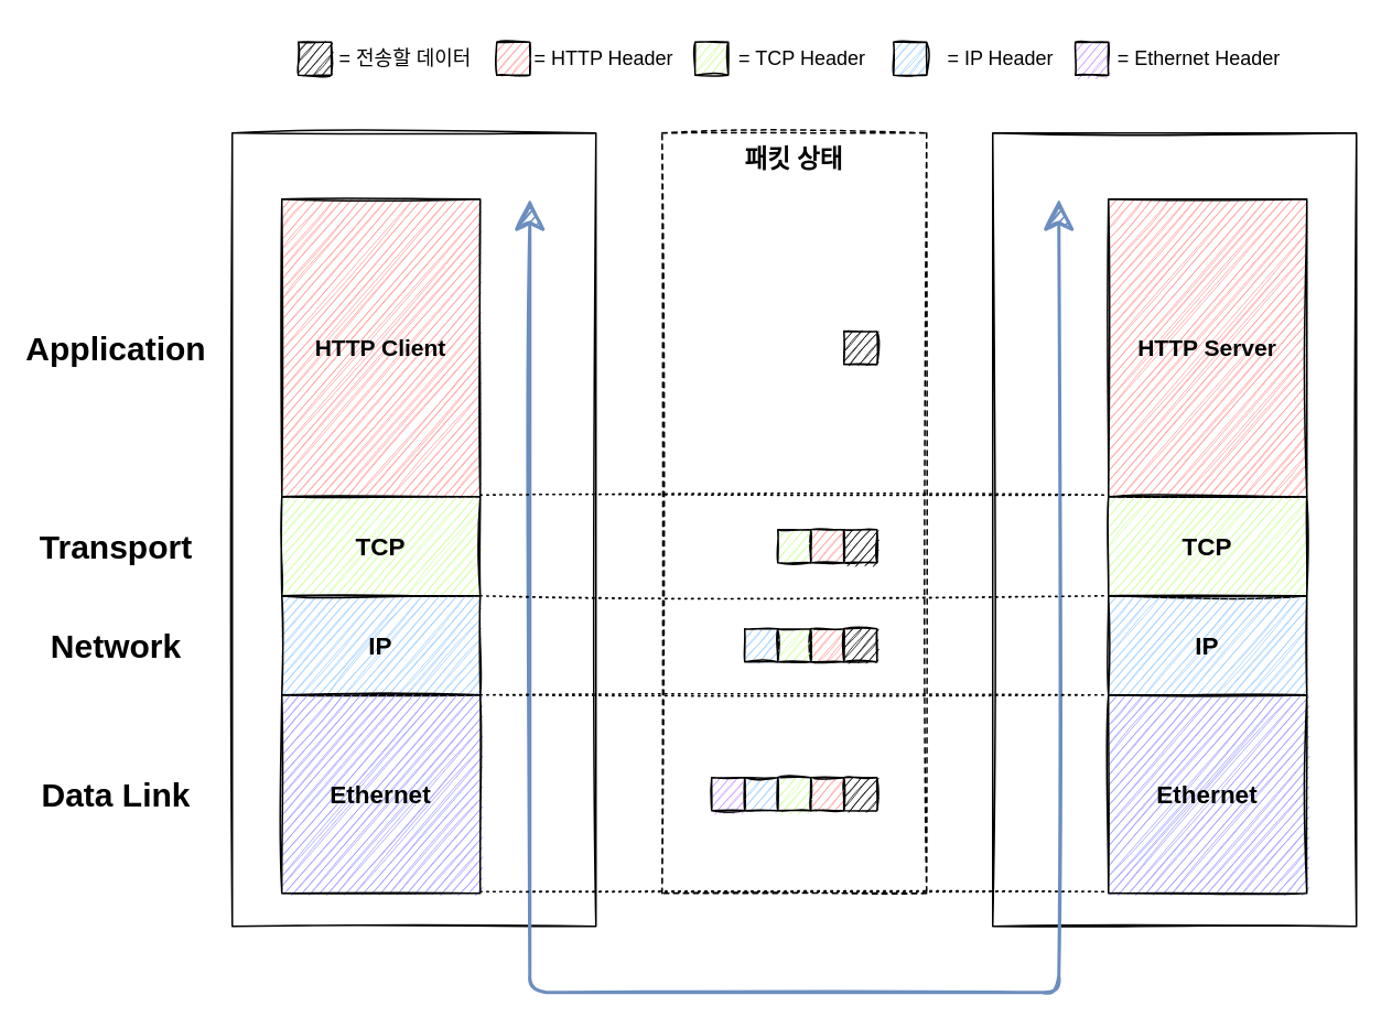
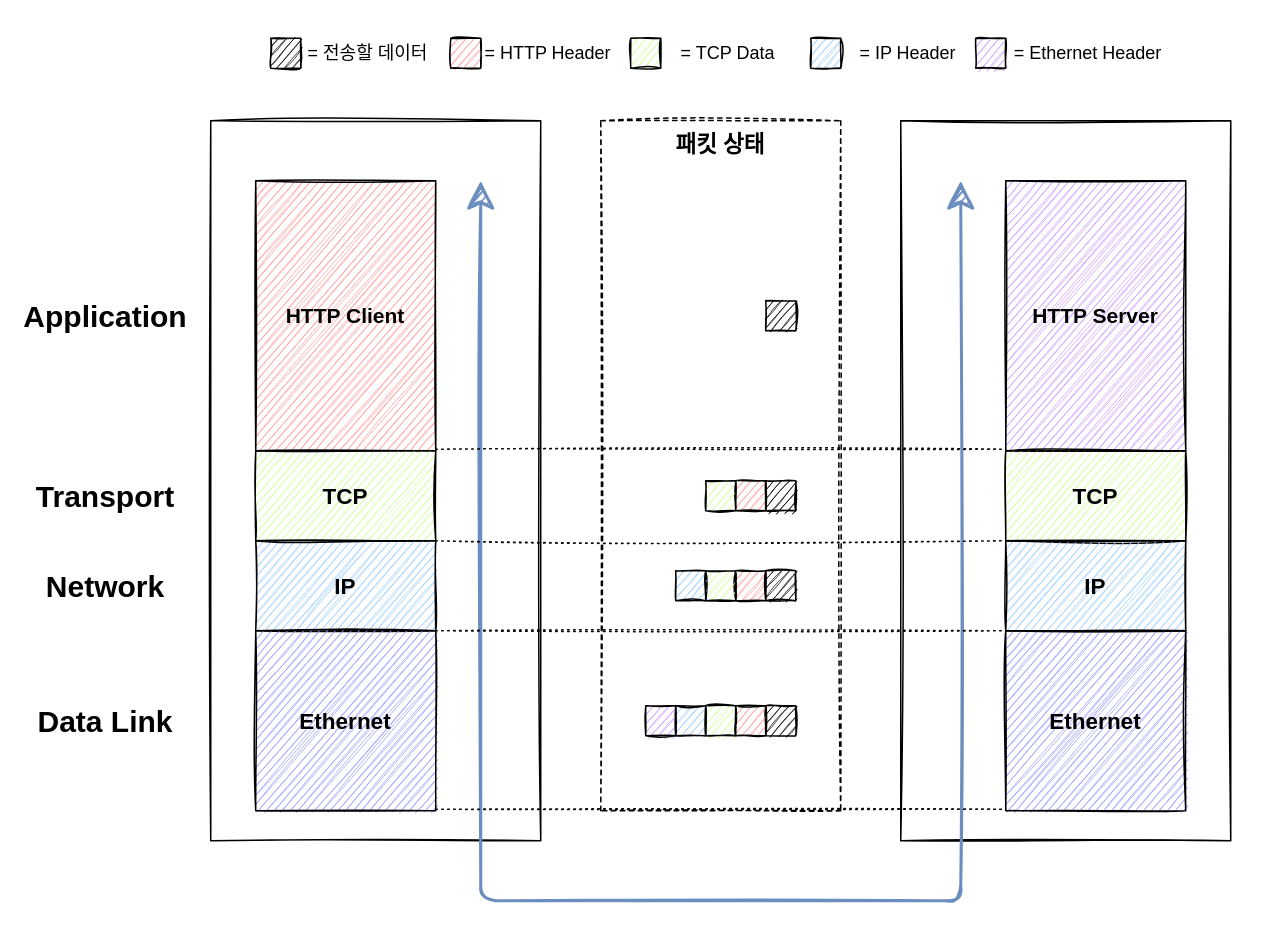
  <mxCell id="0" />
  <mxCell id="1" parent="0" />
  <mxCell id="2" value="" style="rounded=0;whiteSpace=wrap;html=1;sketch=1;hachureGap=4;fontFamily=Architects Daughter;fontSource=https%3A%2F%2Ffonts.googleapis.com%2Fcss%3Ffamily%3DArchitects%2BDaughter;fontSize=20;fillColor=none;" vertex="1" parent="1"><mxGeometry x="140" y="80" width="220" height="480" as="geometry" /></mxCell>
  <mxCell id="3" value="" style="rounded=0;whiteSpace=wrap;html=1;sketch=1;hachureGap=4;fontFamily=Architects Daughter;fontSource=https%3A%2F%2Ffonts.googleapis.com%2Fcss%3Ffamily%3DArchitects%2BDaughter;fontSize=20;fillColor=none;" vertex="1" parent="1"><mxGeometry x="600" y="80" width="220" height="480" as="geometry" /></mxCell>
  <mxCell id="4" value="&lt;font style=&quot;font-size: 14px;&quot;&gt;&lt;b&gt;HTTP Client&lt;/b&gt;&lt;/font&gt;" style="rounded=0;whiteSpace=wrap;html=1;fillColor=#FF9999;sketch=1;" vertex="1" parent="1"><mxGeometry x="170" y="120" width="120" height="180" as="geometry" /></mxCell>
  <mxCell id="5" value="TCP" style="rounded=0;whiteSpace=wrap;html=1;fillColor=#CCFF99;fontSize=15;fontStyle=1;sketch=1;" vertex="1" parent="1"><mxGeometry x="170" y="300" width="120" height="60" as="geometry" /></mxCell>
  <mxCell id="6" value="IP" style="rounded=0;whiteSpace=wrap;html=1;fillColor=#99CCFF;fontSize=15;fontStyle=1;sketch=1;" vertex="1" parent="1"><mxGeometry x="170" y="360" width="120" height="60" as="geometry" /></mxCell>
  <mxCell id="7" value="Ethernet" style="rounded=0;whiteSpace=wrap;html=1;fillColor=#9999FF;fontStyle=1;fontSize=15;sketch=1;" vertex="1" parent="1"><mxGeometry x="170" y="420" width="120" height="120" as="geometry" /></mxCell>
- <mxCell id="8" value="&lt;font style=&quot;font-size: 14px;&quot;&gt;&lt;b&gt;HTTP Server&lt;/b&gt;&lt;/font&gt;" style="rounded=0;whiteSpace=wrap;html=1;fillColor=#FF9999;sketch=1;" vertex="1" parent="1"><mxGeometry x="670" y="120" width="120" height="180" as="geometry" /></mxCell>
+ <mxCell id="8" value="&lt;font style=&quot;font-size: 14px;&quot;&gt;&lt;b&gt;HTTP Server&lt;/b&gt;&lt;/font&gt;" style="rounded=0;whiteSpace=wrap;html=1;fillColor=#cc99ff;sketch=1;" vertex="1" parent="1"><mxGeometry x="670" y="120" width="120" height="180" as="geometry" /></mxCell>
  <mxCell id="9" value="TCP" style="rounded=0;whiteSpace=wrap;html=1;fillColor=#CCFF99;fontSize=15;fontStyle=1;sketch=1;" vertex="1" parent="1"><mxGeometry x="670" y="300" width="120" height="60" as="geometry" /></mxCell>
  <mxCell id="10" value="IP" style="rounded=0;whiteSpace=wrap;html=1;fillColor=#99CCFF;fontSize=15;fontStyle=1;sketch=1;" vertex="1" parent="1"><mxGeometry x="670" y="360" width="120" height="60" as="geometry" /></mxCell>
  <mxCell id="11" value="Ethernet" style="rounded=0;whiteSpace=wrap;html=1;fillColor=#9999FF;fontStyle=1;fontSize=15;sketch=1;" vertex="1" parent="1"><mxGeometry x="670" y="420" width="120" height="120" as="geometry" /></mxCell>
  <mxCell id="12" value="" style="endArrow=classic;html=1;rounded=1;sketch=1;hachureGap=4;fontFamily=Helvetica;fontSize=16;startSize=14;endSize=14;sourcePerimeterSpacing=8;targetPerimeterSpacing=8;strokeWidth=2;fillColor=#dae8fc;strokeColor=#6c8ebf;startArrow=classic;startFill=1;" edge="1" parent="1"><mxGeometry width="50" height="50" relative="1" as="geometry"><mxPoint x="320" y="120" as="sourcePoint" /><mxPoint x="640" y="120" as="targetPoint" /><Array as="points"><mxPoint x="320" y="600" /><mxPoint x="640" y="600" /></Array></mxGeometry></mxCell>
  <mxCell id="13" value="Application" style="text;html=1;strokeColor=none;fillColor=none;align=center;verticalAlign=middle;whiteSpace=wrap;rounded=0;sketch=1;hachureGap=4;fontFamily=Helvetica;fontSize=20;fontStyle=1" vertex="1" parent="1"><mxGeometry x="40" y="195" width="60" height="30" as="geometry" /></mxCell>
  <mxCell id="14" value="Transport" style="text;html=1;strokeColor=none;fillColor=none;align=center;verticalAlign=middle;whiteSpace=wrap;rounded=0;sketch=1;hachureGap=4;fontFamily=Helvetica;fontSize=20;fontStyle=1" vertex="1" parent="1"><mxGeometry x="40" y="315" width="60" height="30" as="geometry" /></mxCell>
  <mxCell id="15" value="Network" style="text;html=1;strokeColor=none;fillColor=none;align=center;verticalAlign=middle;whiteSpace=wrap;rounded=0;sketch=1;hachureGap=4;fontFamily=Helvetica;fontSize=20;fontStyle=1" vertex="1" parent="1"><mxGeometry x="40" y="375" width="60" height="30" as="geometry" /></mxCell>
  <mxCell id="16" value="Data Link" style="text;html=1;strokeColor=none;fillColor=none;align=center;verticalAlign=middle;whiteSpace=wrap;rounded=0;sketch=1;hachureGap=4;fontFamily=Helvetica;fontSize=20;fontStyle=1" vertex="1" parent="1"><mxGeometry x="20" y="465" width="100" height="30" as="geometry" /></mxCell>
  <mxCell id="17" value="" style="rounded=0;whiteSpace=wrap;html=1;sketch=1;hachureGap=4;fontFamily=Helvetica;fontSize=20;fillColor=#000000;strokeColor=#000000;" vertex="1" parent="1"><mxGeometry x="510" y="200" width="20" height="20" as="geometry" /></mxCell>
  <mxCell id="18" value="" style="rounded=0;whiteSpace=wrap;html=1;sketch=1;hachureGap=4;fontFamily=Helvetica;fontSize=20;fillColor=#FF9999;" vertex="1" parent="1"><mxGeometry x="300" y="25" width="20" height="20" as="geometry" /></mxCell>
  <mxCell id="19" value="" style="rounded=0;whiteSpace=wrap;html=1;sketch=1;hachureGap=4;fontFamily=Helvetica;fontSize=20;fillColor=#000000;strokeColor=#000000;" vertex="1" parent="1"><mxGeometry x="510" y="320" width="20" height="20" as="geometry" /></mxCell>
  <mxCell id="20" value="" style="rounded=0;whiteSpace=wrap;html=1;sketch=1;hachureGap=4;fontFamily=Helvetica;fontSize=20;fillColor=#FF9999;" vertex="1" parent="1"><mxGeometry x="490" y="320" width="20" height="20" as="geometry" /></mxCell>
  <mxCell id="21" value="" style="rounded=0;whiteSpace=wrap;html=1;sketch=1;hachureGap=4;fontFamily=Helvetica;fontSize=20;fillColor=#CCFF99;" vertex="1" parent="1"><mxGeometry x="470" y="320" width="20" height="20" as="geometry" /></mxCell>
  <mxCell id="22" value="" style="group" vertex="1" connectable="0" parent="1"><mxGeometry x="450" y="380" width="80" height="20" as="geometry" /></mxCell>
  <mxCell id="23" value="" style="rounded=0;whiteSpace=wrap;html=1;sketch=1;hachureGap=4;fontFamily=Helvetica;fontSize=20;fillColor=#000000;strokeColor=#000000;" vertex="1" parent="22"><mxGeometry x="60" width="20" height="20" as="geometry" /></mxCell>
  <mxCell id="24" value="" style="rounded=0;whiteSpace=wrap;html=1;sketch=1;hachureGap=4;fontFamily=Helvetica;fontSize=20;fillColor=#FF9999;" vertex="1" parent="22"><mxGeometry x="40" width="20" height="20" as="geometry" /></mxCell>
  <mxCell id="25" value="" style="rounded=0;whiteSpace=wrap;html=1;sketch=1;hachureGap=4;fontFamily=Helvetica;fontSize=20;fillColor=#CCFF99;" vertex="1" parent="22"><mxGeometry x="20" width="20" height="20" as="geometry" /></mxCell>
  <mxCell id="26" value="&lt;span style=&quot;color: rgba(0, 0, 0, 0); font-family: monospace; font-size: 0px; text-align: start;&quot;&gt;%3CmxGraphModel%3E%3Croot%3E%3CmxCell%20id%3D%220%22%2F%3E%3CmxCell%20id%3D%221%22%20parent%3D%220%22%2F%3E%3CmxCell%20id%3D%222%22%20value%3D%22%22%20style%3D%22group%22%20vertex%3D%221%22%20connectable%3D%220%22%20parent%3D%221%22%3E%3CmxGeometry%20x%3D%22490%22%20y%3D%22460%22%20width%3D%2280%22%20height%3D%2220%22%20as%3D%22geometry%22%2F%3E%3C%2FmxCell%3E%3CmxCell%20id%3D%223%22%20value%3D%22%22%20style%3D%22rounded%3D0%3BwhiteSpace%3Dwrap%3Bhtml%3D1%3Bsketch%3D1%3BhachureGap%3D4%3BfontFamily%3DHelvetica%3BfontSize%3D20%3BfillColor%3D%23000000%3BstrokeColor%3D%23000000%3B%22%20vertex%3D%221%22%20parent%3D%222%22%3E%3CmxGeometry%20x%3D%2260%22%20width%3D%2220%22%20height%3D%2220%22%20as%3D%22geometry%22%2F%3E%3C%2FmxCell%3E%3CmxCell%20id%3D%224%22%20value%3D%22%22%20style%3D%22rounded%3D0%3BwhiteSpace%3Dwrap%3Bhtml%3D1%3Bsketch%3D1%3BhachureGap%3D4%3BfontFamily%3DHelvetica%3BfontSize%3D20%3BfillColor%3D%23FF9999%3B%22%20vertex%3D%221%22%20parent%3D%222%22%3E%3CmxGeometry%20x%3D%2240%22%20width%3D%2220%22%20height%3D%2220%22%20as%3D%22geometry%22%2F%3E%3C%2FmxCell%3E%3CmxCell%20id%3D%225%22%20value%3D%22%22%20style%3D%22rounded%3D0%3BwhiteSpace%3Dwrap%3Bhtml%3D1%3Bsketch%3D1%3BhachureGap%3D4%3BfontFamily%3DHelvetica%3BfontSize%3D20%3BfillColor%3D%23CCFF99%3B%22%20vertex%3D%221%22%20parent%3D%222%22%3E%3CmxGeometry%20x%3D%2220%22%20width%3D%2220%22%20height%3D%2220%22%20as%3D%22geometry%22%2F%3E%3C%2FmxCell%3E%3CmxCell%20id%3D%226%22%20value%3D%22%22%20style%3D%22rounded%3D0%3BwhiteSpace%3Dwrap%3Bhtml%3D1%3Bsketch%3D1%3BhachureGap%3D4%3BfontFamily%3DHelvetica%3BfontSize%3D20%3BfillColor%3D%2399CCFF%3B%22%20vertex%3D%221%22%20parent%3D%222%22%3E%3CmxGeometry%20width%3D%2220%22%20height%3D%2220%22%20as%3D%22geometry%22%2F%3E%3C%2FmxCell%3E%3C%2Froot%3E%3C%2FmxGraphModel%3E&lt;/span&gt;" style="rounded=0;whiteSpace=wrap;html=1;sketch=1;hachureGap=4;fontFamily=Helvetica;fontSize=20;fillColor=#99CCFF;" vertex="1" parent="22"><mxGeometry width="20" height="20" as="geometry" /></mxCell>
  <mxCell id="27" value="" style="group" vertex="1" connectable="0" parent="1"><mxGeometry x="430" y="470" width="100" height="20" as="geometry" /></mxCell>
  <mxCell id="28" value="" style="rounded=0;whiteSpace=wrap;html=1;sketch=1;hachureGap=4;fontFamily=Helvetica;fontSize=20;fillColor=#000000;strokeColor=#000000;" vertex="1" parent="27"><mxGeometry x="80" width="20" height="20" as="geometry" /></mxCell>
  <mxCell id="29" value="" style="rounded=0;whiteSpace=wrap;html=1;sketch=1;hachureGap=4;fontFamily=Helvetica;fontSize=20;fillColor=#FF9999;" vertex="1" parent="27"><mxGeometry x="60" width="20" height="20" as="geometry" /></mxCell>
  <mxCell id="30" value="" style="rounded=0;whiteSpace=wrap;html=1;sketch=1;hachureGap=4;fontFamily=Helvetica;fontSize=20;fillColor=#CCFF99;" vertex="1" parent="27"><mxGeometry x="40" width="20" height="20" as="geometry" /></mxCell>
  <mxCell id="31" value="" style="rounded=0;whiteSpace=wrap;html=1;sketch=1;hachureGap=4;fontFamily=Helvetica;fontSize=20;fillColor=#99CCFF;" vertex="1" parent="27"><mxGeometry x="20" width="20" height="20" as="geometry" /></mxCell>
  <mxCell id="32" value="" style="rounded=0;whiteSpace=wrap;html=1;sketch=1;hachureGap=4;fontFamily=Helvetica;fontSize=20;fillColor=#CC99FF;" vertex="1" parent="27"><mxGeometry width="20" height="20" as="geometry" /></mxCell>
  <mxCell id="33" value="" style="rounded=0;whiteSpace=wrap;html=1;sketch=1;hachureGap=4;fontFamily=Helvetica;fontSize=20;fillColor=#000000;strokeColor=#000000;" vertex="1" parent="1"><mxGeometry x="180" y="25" width="20" height="20" as="geometry" /></mxCell>
  <mxCell id="34" value="= 전송할 데이터" style="text;html=1;strokeColor=none;fillColor=none;align=center;verticalAlign=middle;whiteSpace=wrap;rounded=0;sketch=1;hachureGap=4;fontFamily=Helvetica;fontSize=12;fontStyle=0" vertex="1" parent="1"><mxGeometry x="200" y="20" width="90" height="30" as="geometry" /></mxCell>
  <mxCell id="35" value="= HTTP Header" style="text;html=1;strokeColor=none;fillColor=none;align=center;verticalAlign=middle;whiteSpace=wrap;rounded=0;sketch=1;hachureGap=4;fontFamily=Helvetica;fontSize=12;fontStyle=0" vertex="1" parent="1"><mxGeometry x="310" y="20" width="110" height="30" as="geometry" /></mxCell>
- <mxCell id="36" value="= TCP Header" style="text;html=1;strokeColor=none;fillColor=none;align=center;verticalAlign=middle;whiteSpace=wrap;rounded=0;sketch=1;hachureGap=4;fontFamily=Helvetica;fontSize=12;fontStyle=0" vertex="1" parent="1"><mxGeometry x="430" y="20" width="110" height="30" as="geometry" /></mxCell>
+ <mxCell id="36" value="= TCP Data" style="text;html=1;strokeColor=none;fillColor=none;align=center;verticalAlign=middle;whiteSpace=wrap;rounded=0;sketch=1;hachureGap=4;fontFamily=Helvetica;fontSize=12;fontStyle=0" vertex="1" parent="1"><mxGeometry x="430" y="20" width="110" height="30" as="geometry" /></mxCell>
  <mxCell id="37" value="" style="rounded=0;whiteSpace=wrap;html=1;sketch=1;hachureGap=4;fontFamily=Helvetica;fontSize=20;fillColor=#CCFF99;" vertex="1" parent="1"><mxGeometry x="420" y="25" width="20" height="20" as="geometry" /></mxCell>
  <mxCell id="38" value="&lt;span style=&quot;color: rgba(0, 0, 0, 0); font-family: monospace; font-size: 0px; text-align: start;&quot;&gt;%3CmxGraphModel%3E%3Croot%3E%3CmxCell%20id%3D%220%22%2F%3E%3CmxCell%20id%3D%221%22%20parent%3D%220%22%2F%3E%3CmxCell%20id%3D%222%22%20value%3D%22%22%20style%3D%22group%22%20vertex%3D%221%22%20connectable%3D%220%22%20parent%3D%221%22%3E%3CmxGeometry%20x%3D%22490%22%20y%3D%22460%22%20width%3D%2280%22%20height%3D%2220%22%20as%3D%22geometry%22%2F%3E%3C%2FmxCell%3E%3CmxCell%20id%3D%223%22%20value%3D%22%22%20style%3D%22rounded%3D0%3BwhiteSpace%3Dwrap%3Bhtml%3D1%3Bsketch%3D1%3BhachureGap%3D4%3BfontFamily%3DHelvetica%3BfontSize%3D20%3BfillColor%3D%23000000%3BstrokeColor%3D%23000000%3B%22%20vertex%3D%221%22%20parent%3D%222%22%3E%3CmxGeometry%20x%3D%2260%22%20width%3D%2220%22%20height%3D%2220%22%20as%3D%22geometry%22%2F%3E%3C%2FmxCell%3E%3CmxCell%20id%3D%224%22%20value%3D%22%22%20style%3D%22rounded%3D0%3BwhiteSpace%3Dwrap%3Bhtml%3D1%3Bsketch%3D1%3BhachureGap%3D4%3BfontFamily%3DHelvetica%3BfontSize%3D20%3BfillColor%3D%23FF9999%3B%22%20vertex%3D%221%22%20parent%3D%222%22%3E%3CmxGeometry%20x%3D%2240%22%20width%3D%2220%22%20height%3D%2220%22%20as%3D%22geometry%22%2F%3E%3C%2FmxCell%3E%3CmxCell%20id%3D%225%22%20value%3D%22%22%20style%3D%22rounded%3D0%3BwhiteSpace%3Dwrap%3Bhtml%3D1%3Bsketch%3D1%3BhachureGap%3D4%3BfontFamily%3DHelvetica%3BfontSize%3D20%3BfillColor%3D%23CCFF99%3B%22%20vertex%3D%221%22%20parent%3D%222%22%3E%3CmxGeometry%20x%3D%2220%22%20width%3D%2220%22%20height%3D%2220%22%20as%3D%22geometry%22%2F%3E%3C%2FmxCell%3E%3CmxCell%20id%3D%226%22%20value%3D%22%22%20style%3D%22rounded%3D0%3BwhiteSpace%3Dwrap%3Bhtml%3D1%3Bsketch%3D1%3BhachureGap%3D4%3BfontFamily%3DHelvetica%3BfontSize%3D20%3BfillColor%3D%2399CCFF%3B%22%20vertex%3D%221%22%20parent%3D%222%22%3E%3CmxGeometry%20width%3D%2220%22%20height%3D%2220%22%20as%3D%22geometry%22%2F%3E%3C%2FmxCell%3E%3C%2Froot%3E%3C%2FmxGraphModel%3E&lt;/span&gt;" style="rounded=0;whiteSpace=wrap;html=1;sketch=1;hachureGap=4;fontFamily=Helvetica;fontSize=20;fillColor=#99CCFF;" vertex="1" parent="1"><mxGeometry x="540" y="25" width="20" height="20" as="geometry" /></mxCell>
  <mxCell id="39" value="= IP Header" style="text;html=1;strokeColor=none;fillColor=none;align=center;verticalAlign=middle;whiteSpace=wrap;rounded=0;sketch=1;hachureGap=4;fontFamily=Helvetica;fontSize=12;fontStyle=0" vertex="1" parent="1"><mxGeometry x="560" y="20" width="90" height="30" as="geometry" /></mxCell>
  <mxCell id="40" value="" style="rounded=0;whiteSpace=wrap;html=1;sketch=1;hachureGap=4;fontFamily=Helvetica;fontSize=20;fillColor=#CC99FF;" vertex="1" parent="1"><mxGeometry x="650" y="25" width="20" height="20" as="geometry" /></mxCell>
  <mxCell id="41" value="= Ethernet Header" style="text;html=1;strokeColor=none;fillColor=none;align=center;verticalAlign=middle;whiteSpace=wrap;rounded=0;sketch=1;hachureGap=4;fontFamily=Helvetica;fontSize=12;fontStyle=0" vertex="1" parent="1"><mxGeometry x="670" y="20" width="110" height="30" as="geometry" /></mxCell>
  <mxCell id="42" value="패킷 상태" style="text;html=1;strokeColor=none;fillColor=none;align=center;verticalAlign=middle;whiteSpace=wrap;rounded=0;sketch=1;hachureGap=4;fontFamily=Helvetica;fontSize=15;fontStyle=1" vertex="1" parent="1"><mxGeometry x="440" y="80" width="80" height="30" as="geometry" /></mxCell>
  <mxCell id="43" value="" style="rounded=0;whiteSpace=wrap;html=1;sketch=1;hachureGap=4;strokeColor=#000000;fontFamily=Helvetica;fontSize=15;fillColor=none;dashed=1;" vertex="1" parent="1"><mxGeometry x="400" y="80" width="160" height="460" as="geometry" /></mxCell>
  <mxCell id="44" value="" style="endArrow=none;dashed=1;html=1;dashPattern=1 3;strokeWidth=1;rounded=1;sketch=1;hachureGap=4;fontFamily=Helvetica;fontSize=15;startSize=14;endSize=14;sourcePerimeterSpacing=8;targetPerimeterSpacing=8;exitX=1;exitY=0;exitDx=0;exitDy=0;entryX=0;entryY=0;entryDx=0;entryDy=0;" edge="1" parent="1"><mxGeometry width="50" height="50" relative="1" as="geometry"><mxPoint x="290" y="299" as="sourcePoint" /><mxPoint x="670" y="299" as="targetPoint" /></mxGeometry></mxCell>
  <mxCell id="45" value="" style="endArrow=none;dashed=1;html=1;dashPattern=1 3;strokeWidth=1;rounded=1;sketch=1;hachureGap=4;fontFamily=Helvetica;fontSize=15;startSize=14;endSize=14;sourcePerimeterSpacing=8;targetPerimeterSpacing=8;exitX=1;exitY=0;exitDx=0;exitDy=0;entryX=0;entryY=0;entryDx=0;entryDy=0;" edge="1" parent="1"><mxGeometry width="50" height="50" relative="1" as="geometry"><mxPoint x="290" y="360" as="sourcePoint" /><mxPoint x="670" y="360" as="targetPoint" /></mxGeometry></mxCell>
  <mxCell id="46" value="" style="endArrow=none;dashed=1;html=1;dashPattern=1 3;strokeWidth=1;rounded=1;sketch=1;hachureGap=4;fontFamily=Helvetica;fontSize=15;startSize=14;endSize=14;sourcePerimeterSpacing=8;targetPerimeterSpacing=8;exitX=1;exitY=0;exitDx=0;exitDy=0;entryX=0;entryY=0;entryDx=0;entryDy=0;" edge="1" parent="1"><mxGeometry width="50" height="50" relative="1" as="geometry"><mxPoint x="290" y="420" as="sourcePoint" /><mxPoint x="670" y="420" as="targetPoint" /></mxGeometry></mxCell>
  <mxCell id="47" value="" style="endArrow=none;dashed=1;html=1;dashPattern=1 3;strokeWidth=1;rounded=1;sketch=1;hachureGap=4;fontFamily=Helvetica;fontSize=15;startSize=14;endSize=14;sourcePerimeterSpacing=8;targetPerimeterSpacing=8;exitX=1;exitY=0;exitDx=0;exitDy=0;entryX=0;entryY=0;entryDx=0;entryDy=0;" edge="1" parent="1"><mxGeometry width="50" height="50" relative="1" as="geometry"><mxPoint x="290" y="539" as="sourcePoint" /><mxPoint x="670" y="539" as="targetPoint" /></mxGeometry></mxCell>
